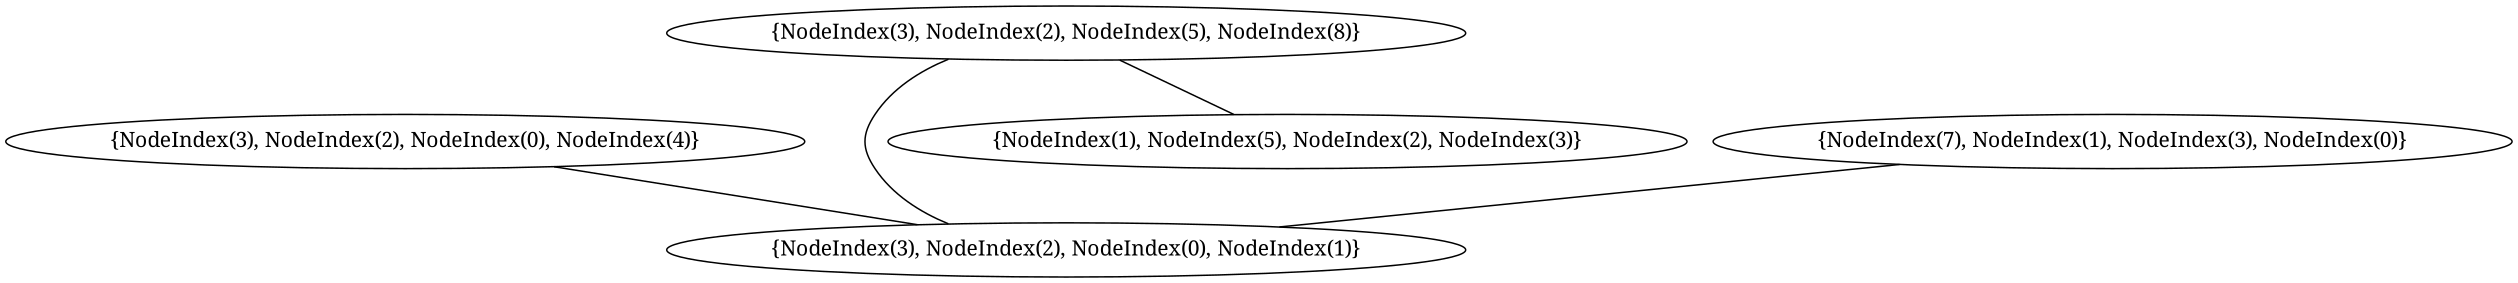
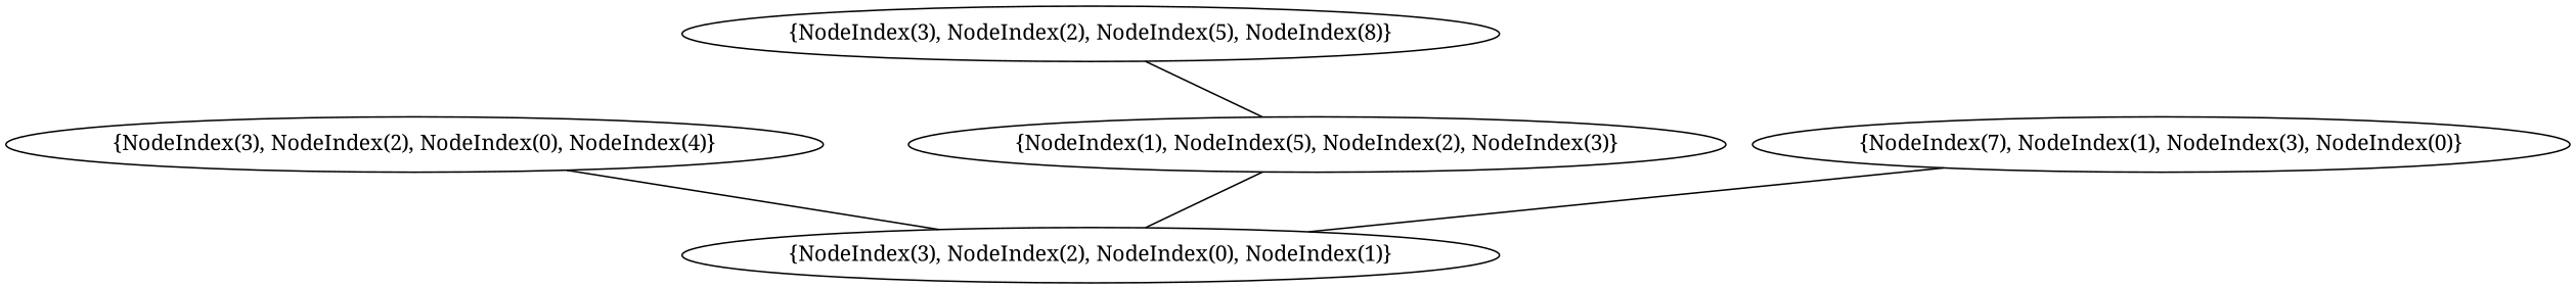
  graph {
    fontname="Noto Serif"
    node [fontname="Noto Serif"]
    edge [fontname="Noto Serif"]
    n1 [label="{NodeIndex(3), NodeIndex(2), NodeIndex(0), NodeIndex(1)}"]
    n2 [label="{NodeIndex(3), NodeIndex(2), NodeIndex(0), NodeIndex(4)}"]
    n3 [label="{NodeIndex(1), NodeIndex(5), NodeIndex(2), NodeIndex(3)}"]
    n4 [label="{NodeIndex(3), NodeIndex(2), NodeIndex(5), NodeIndex(8)}"]
    n5 [label="{NodeIndex(7), NodeIndex(1), NodeIndex(3), NodeIndex(0)}"]
    n2 -- n1
-   n4 -- n1
+   n3 -- n1
    n4 -- n3
    n5 -- n1
  }
